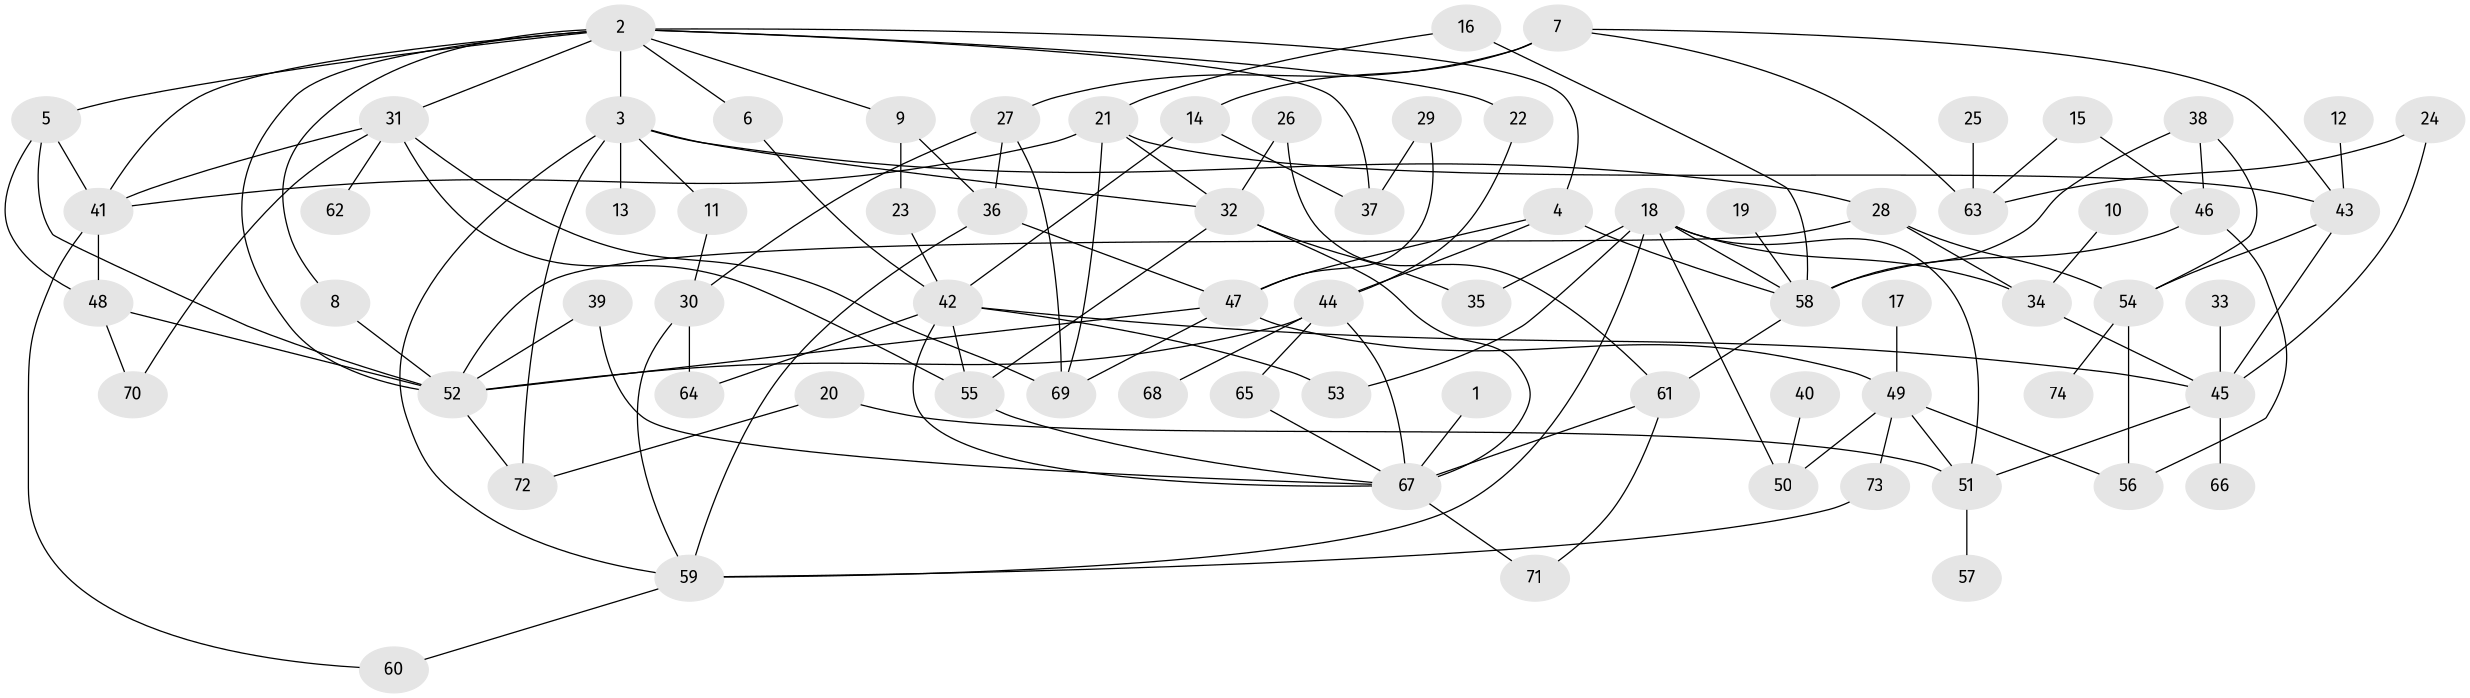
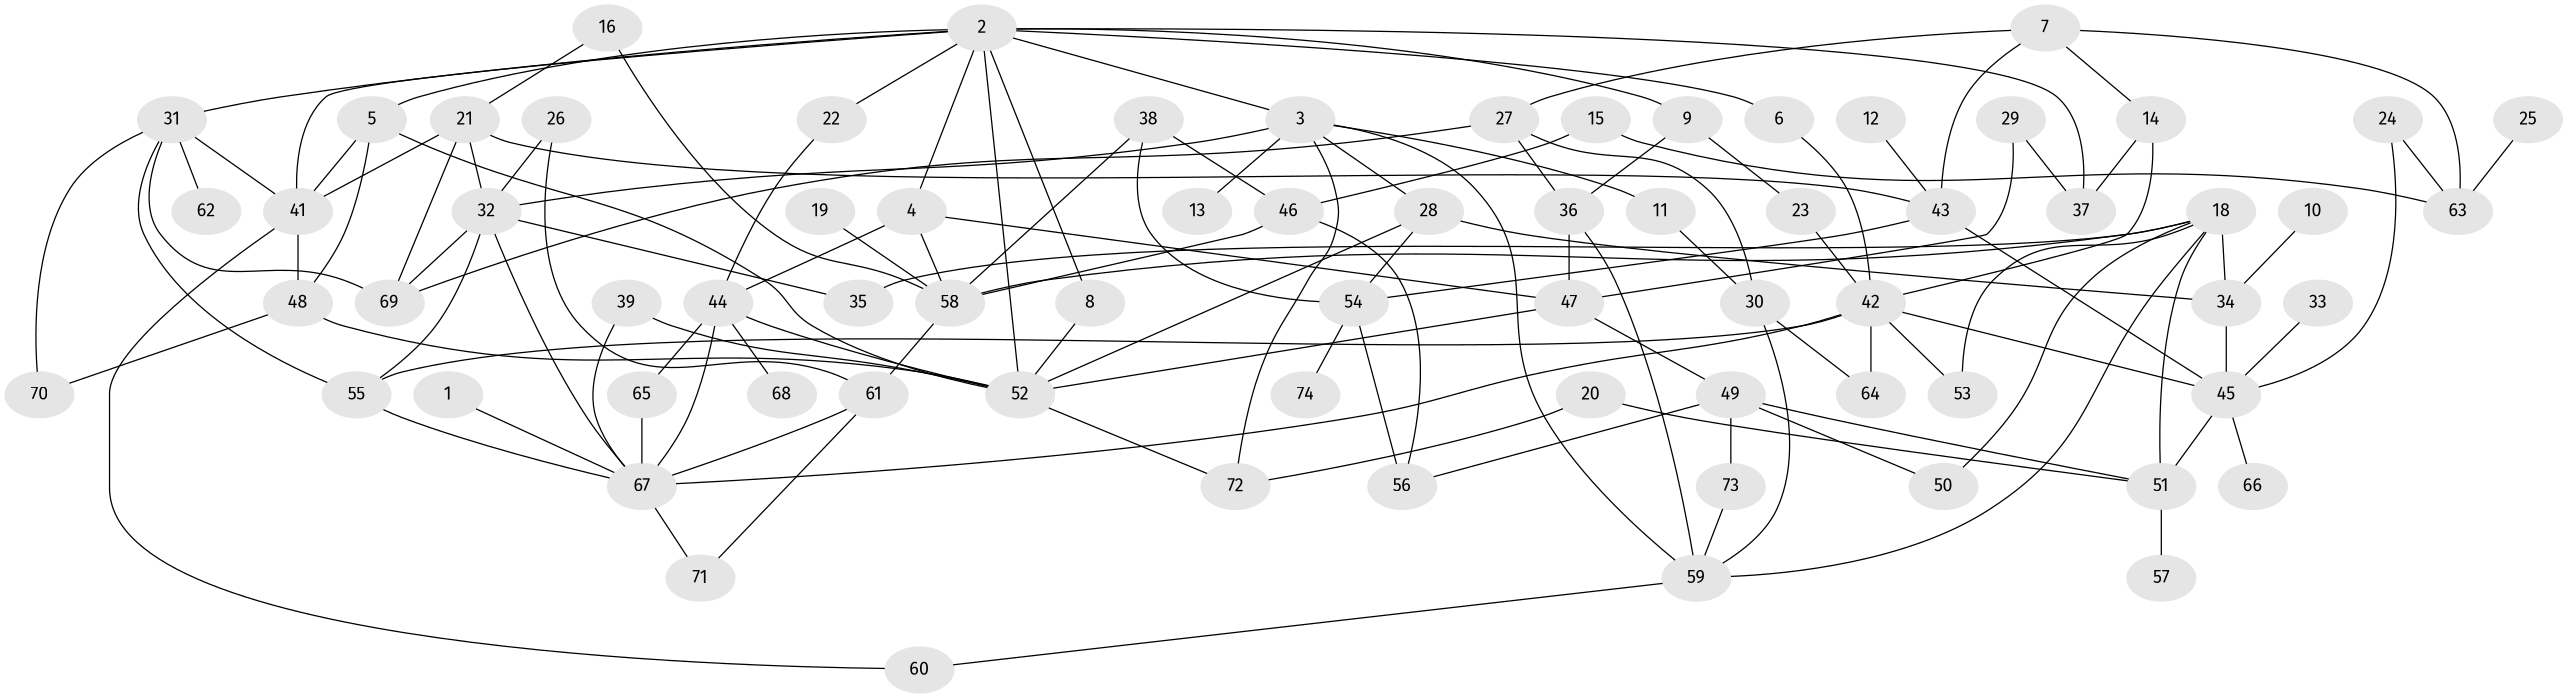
  graph {
    fontname="Fira Sans"
    node [color=gray90 fontname="Fira Sans" style=filled]
    edge [fontname="Fira Sans" weight=1.0]
    1
    67
    71
    2
    3
    4
    5
    6
    8
    9
    22
    31
    37
    41
    52
    11
    13
    28
    32
    59
    72
    44
    47
    58
    48
    42
    23
    36
    69
    55
    62
    70
    60
    30
    34
    54
    35
    65
    68
    49
    61
    53
    45
    64
    7
    14
    27
    43
    63
    10
    12
    15
    46
    56
    16
    21
-   17
    50
    51
    73
    18
    57
    19
    20
    24
    66
    25
    26
    74
    29
    33
    38
    39
-   40
    1 -- 67
    67 -- 71
    2 -- 3
    2 -- 4
    2 -- 5
    2 -- 6
    2 -- 8
    2 -- 9
    2 -- 22
    2 -- 31
    2 -- 37
    2 -- 41
    2 -- 52
    3 -- 11
    3 -- 13 [weight=2.0]
    3 -- 28
    3 -- 32
    3 -- 59
    3 -- 72
    4 -- 44
    4 -- 47
    4 -- 58
    5 -- 41
    5 -- 52
    5 -- 48
    6 -- 42
    8 -- 52
    9 -- 23
    9 -- 36
    22 -- 44
    31 -- 41
    31 -- 69
    31 -- 55
    31 -- 62
    31 -- 70
    41 -- 48
    41 -- 60
    52 -- 72
    11 -- 30
    28 -- 52
    28 -- 34
    28 -- 54
    32 -- 67
-   47 -- 69
+   32 -- 69
    32 -- 55
    32 -- 35
    59 -- 60
    44 -- 67
    44 -- 52
    44 -- 65
    44 -- 68
    47 -- 52
    47 -- 49
    58 -- 61
    48 -- 52
    48 -- 70
    42 -- 67
    42 -- 55
    42 -- 53
    42 -- 45
    42 -- 64
    23 -- 42
    36 -- 59
    36 -- 47
    55 -- 67
    30 -- 59
    30 -- 64
    34 -- 45
    54 -- 56
    54 -- 74
    65 -- 67
    49 -- 56
    49 -- 50
    49 -- 51
    49 -- 73
    61 -- 67
    61 -- 71
    45 -- 51
    45 -- 66
    7 -- 14
    7 -- 27
    7 -- 43
    7 -- 63
    14 -- 37
    14 -- 42
    27 -- 36
    27 -- 69
    27 -- 30
    43 -- 54
    43 -- 45
    10 -- 34
    12 -- 43
    15 -- 63
    15 -- 46
    46 -- 58
    46 -- 56
    16 -- 58
    16 -- 21
    21 -- 41
    21 -- 32
    21 -- 69
    21 -- 43
-   17 -- 49
    51 -- 57
    73 -- 59
    18 -- 59
    18 -- 58
    18 -- 34
    18 -- 35
    18 -- 53
    18 -- 50
    18 -- 51
    19 -- 58
    20 -- 72
    20 -- 51
    24 -- 45
    24 -- 63
    25 -- 63
    26 -- 32
    26 -- 61
    29 -- 37
    29 -- 47
    33 -- 45
    38 -- 58
    38 -- 54
    38 -- 46
    39 -- 67
    39 -- 52
-   40 -- 50
  }
